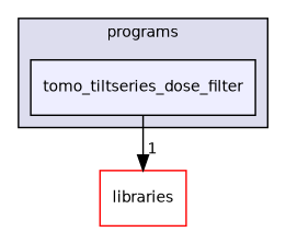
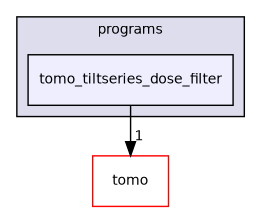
  digraph {
    compound=true
    node [fontname=Helvetica fontsize=10 shape=box style=filled]
    n1 [fillcolor="#eeeeff" label=tomo_tiltseries_dose_filter pencolor=black]
-   n2 [color=red fillcolor=white label=libraries]
+   n2 [color=red fillcolor=white label=tomo]
    subgraph cluster_1 {
      bgcolor="#ddddee"
      fontname=Helvetica
      fontsize=10
      label=programs
      pencolor=black
      n1
    }
    n1 -> n2 [headlabel=1 labeldistance=1.5 labelfontname=Helvetica labelfontsize=10]
  }
